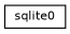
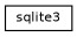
  digraph {
    rankdir=LR
-   n1 [color=black fillcolor=white fontname=Helvetica fontsize=10 height=0.2 label=sqlite0 shape=record style=filled width=0.4]
+   n1 [color=black fillcolor=white fontname=Helvetica fontsize=10 height=0.2 label=sqlite3 shape=record style=filled width=0.4]
  }
